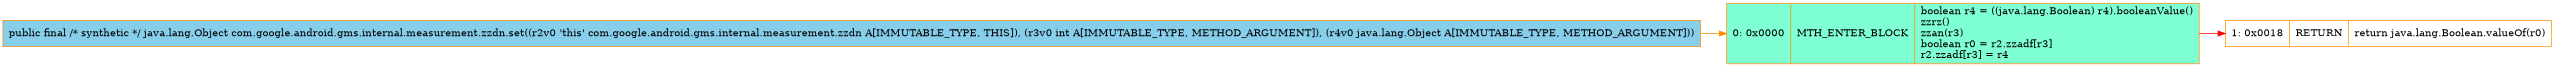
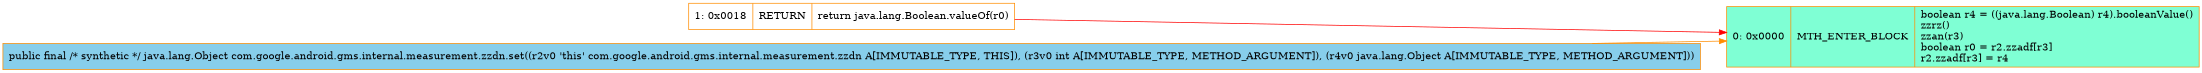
  digraph {
    rankdir=LR
    node [shape=record style=filled color=darkorange]
    n1 [label="{0\:\ 0x0000|MTH_ENTER_BLOCK\l|boolean r4 = ((java.lang.Boolean) r4).booleanValue()\lzzrz()\lzzan(r3)\lboolean r0 = r2.zzadf[r3]\lr2.zzadf[r3] = r4\l}" fillcolor=aquamarine]
    n2 [label="{1\:\ 0x0018|RETURN\l|return java.lang.Boolean.valueOf(r0)\l}" fillcolor=white]
    n3 [label="{public final \/* synthetic *\/ java.lang.Object com.google.android.gms.internal.measurement.zzdn.set((r2v0 'this' com.google.android.gms.internal.measurement.zzdn A[IMMUTABLE_TYPE, THIS]), (r3v0 int A[IMMUTABLE_TYPE, METHOD_ARGUMENT]), (r4v0 java.lang.Object A[IMMUTABLE_TYPE, METHOD_ARGUMENT])) }" fillcolor=skyblue]
-   n1 -> n2 [color=red]
+   n2 -> n1 [color=red]
    n3 -> n1 [color=darkorange]
  }
